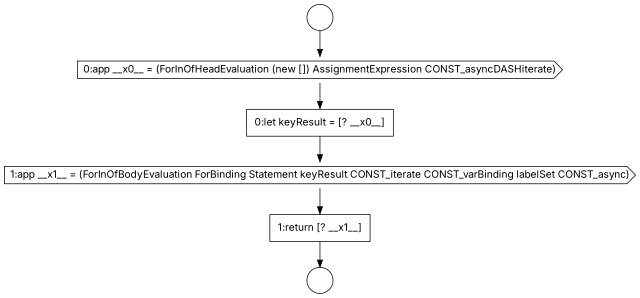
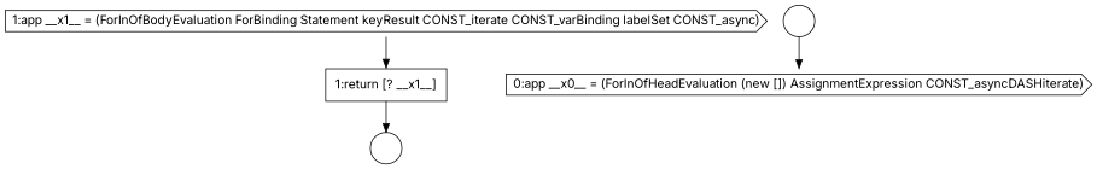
  digraph {
    fontname=Inter
    node [color=black fillcolor=white shape=none style=filled fontname=Inter]
    edge [color=black fontname=Inter]
-   n1 [label=<<font color="black">     <table border="0" cellborder="1" cellspacing="0" cellpadding="10">       <tr><td align="left">0:let keyResult = [? __x0__]</td></tr>     </table>   </font>> margin=0]
    n2 [label=<<font color="black">1:app __x1__ = (ForInOfBodyEvaluation ForBinding Statement keyResult CONST_iterate CONST_varBinding labelSet CONST_async)</font>> shape=cds]
    n3 [label=<<font color="black">0:app __x0__ = (ForInOfHeadEvaluation (new []) AssignmentExpression CONST_asyncDASHiterate)</font>> shape=cds]
    n4 [label=<<font color="black">     <table border="0" cellborder="1" cellspacing="0" cellpadding="10">       <tr><td align="left">1:return [? __x1__]</td></tr>     </table>   </font>> margin=0]
    n5 [label=" " shape=circle]
    n6 [label=" " shape=circle]
-   n1 -> n2
    n2 -> n4
-   n3 -> n1
    n4 -> n5
    n6 -> n3
  }
